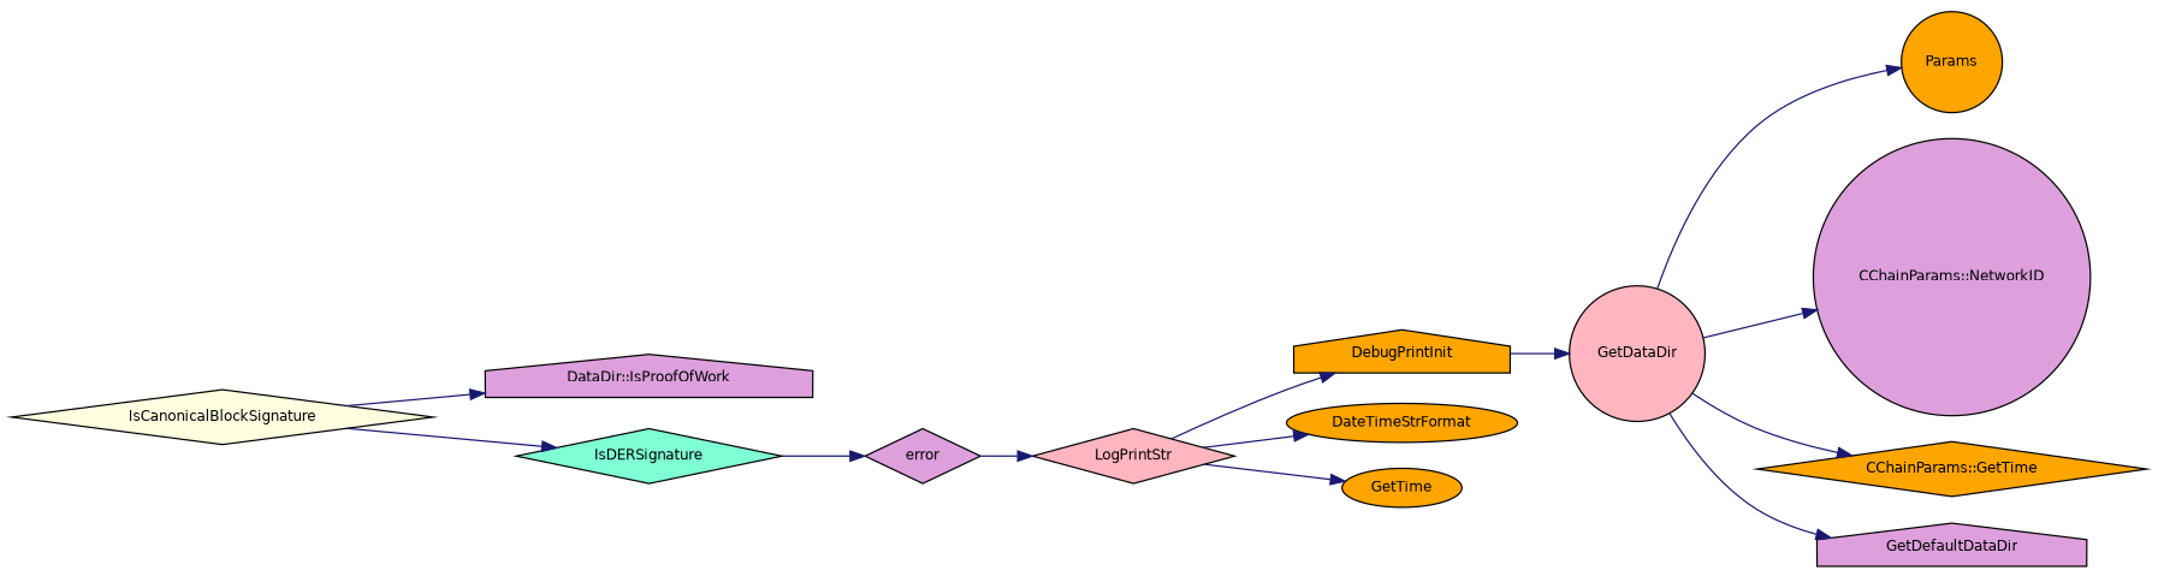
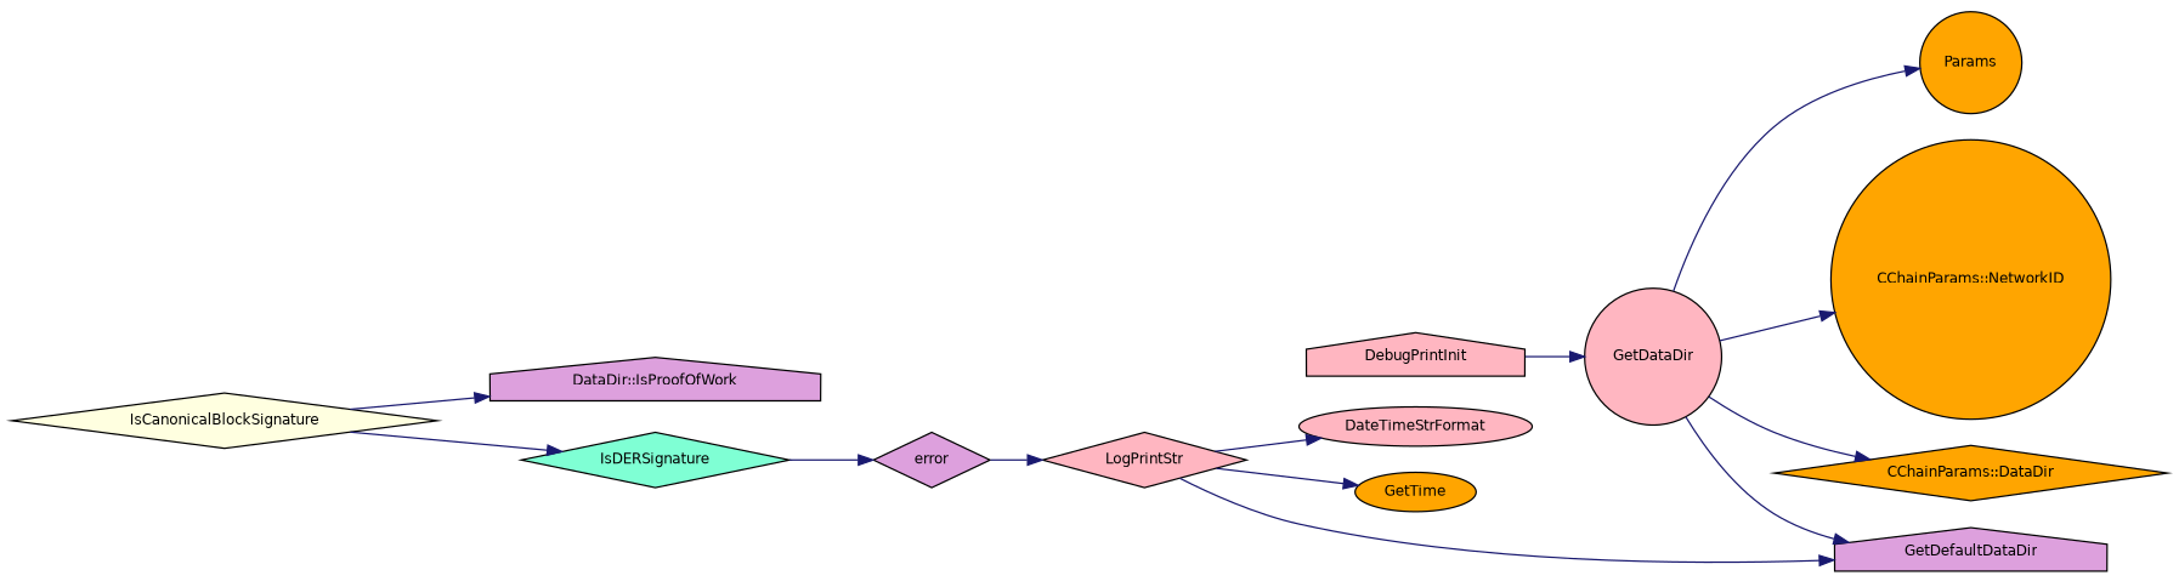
  digraph {
    rankdir=LR
    node [color=black fillcolor=lightpink fontname=Helvetica fontsize=10 shape=diamond style=filled]
    edge [color=midnightblue fontname=Helvetica fontsize=10 labelfontname=Helvetica labelfontsize=10 style=solid]
    n1 [fillcolor=lightyellow fontcolor=black height=0.2 label=IsCanonicalBlockSignature width=0.4]
    n2 [fillcolor=plum height=0.2 label="DataDir::IsProofOfWork" shape=house width=0.4]
    n3 [fillcolor=aquamarine height=0.2 label=IsDERSignature width=0.4]
    n4 [fillcolor=plum height=0.2 label=error width=0.4]
    n5 [height=0.2 label=LogPrintStr width=0.4]
-   n6 [fillcolor=orange height=0.2 label=DebugPrintInit shape=house width=0.4]
-   n7 [fillcolor=orange height=0.2 label=DateTimeStrFormat shape=ellipse width=0.4]
+   n6 [height=0.2 label=DebugPrintInit shape=house width=0.4]
+   n7 [height=0.2 label=DateTimeStrFormat shape=ellipse width=0.4]
    n8 [fillcolor=orange height=0.2 label=GetTime shape=ellipse width=0.4]
    n9 [height=0.2 label=GetDataDir shape=circle width=0.4]
    n10 [fillcolor=orange height=0.2 label=Params shape=circle width=0.4]
-   n11 [fillcolor=plum height=0.2 label="CChainParams::NetworkID" shape=circle width=0.4]
+   n11 [fillcolor=orange height=0.2 label="CChainParams::NetworkID" shape=circle width=0.4]
    n12 [fillcolor=plum height=0.2 label=GetDefaultDataDir shape=house width=0.4]
-   n13 [fillcolor=orange height=0.2 label="CChainParams::GetTime" width=0.4]
+   n13 [fillcolor=orange height=0.2 label="CChainParams::DataDir" width=0.4]
    n1 -> n2
    n1 -> n3
    n3 -> n4
    n4 -> n5
-   n5 -> n6
+   n5 -> n12
    n5 -> n7
    n5 -> n8
    n6 -> n9
    n9 -> n10
    n9 -> n11
    n9 -> n12
    n9 -> n13
  }
